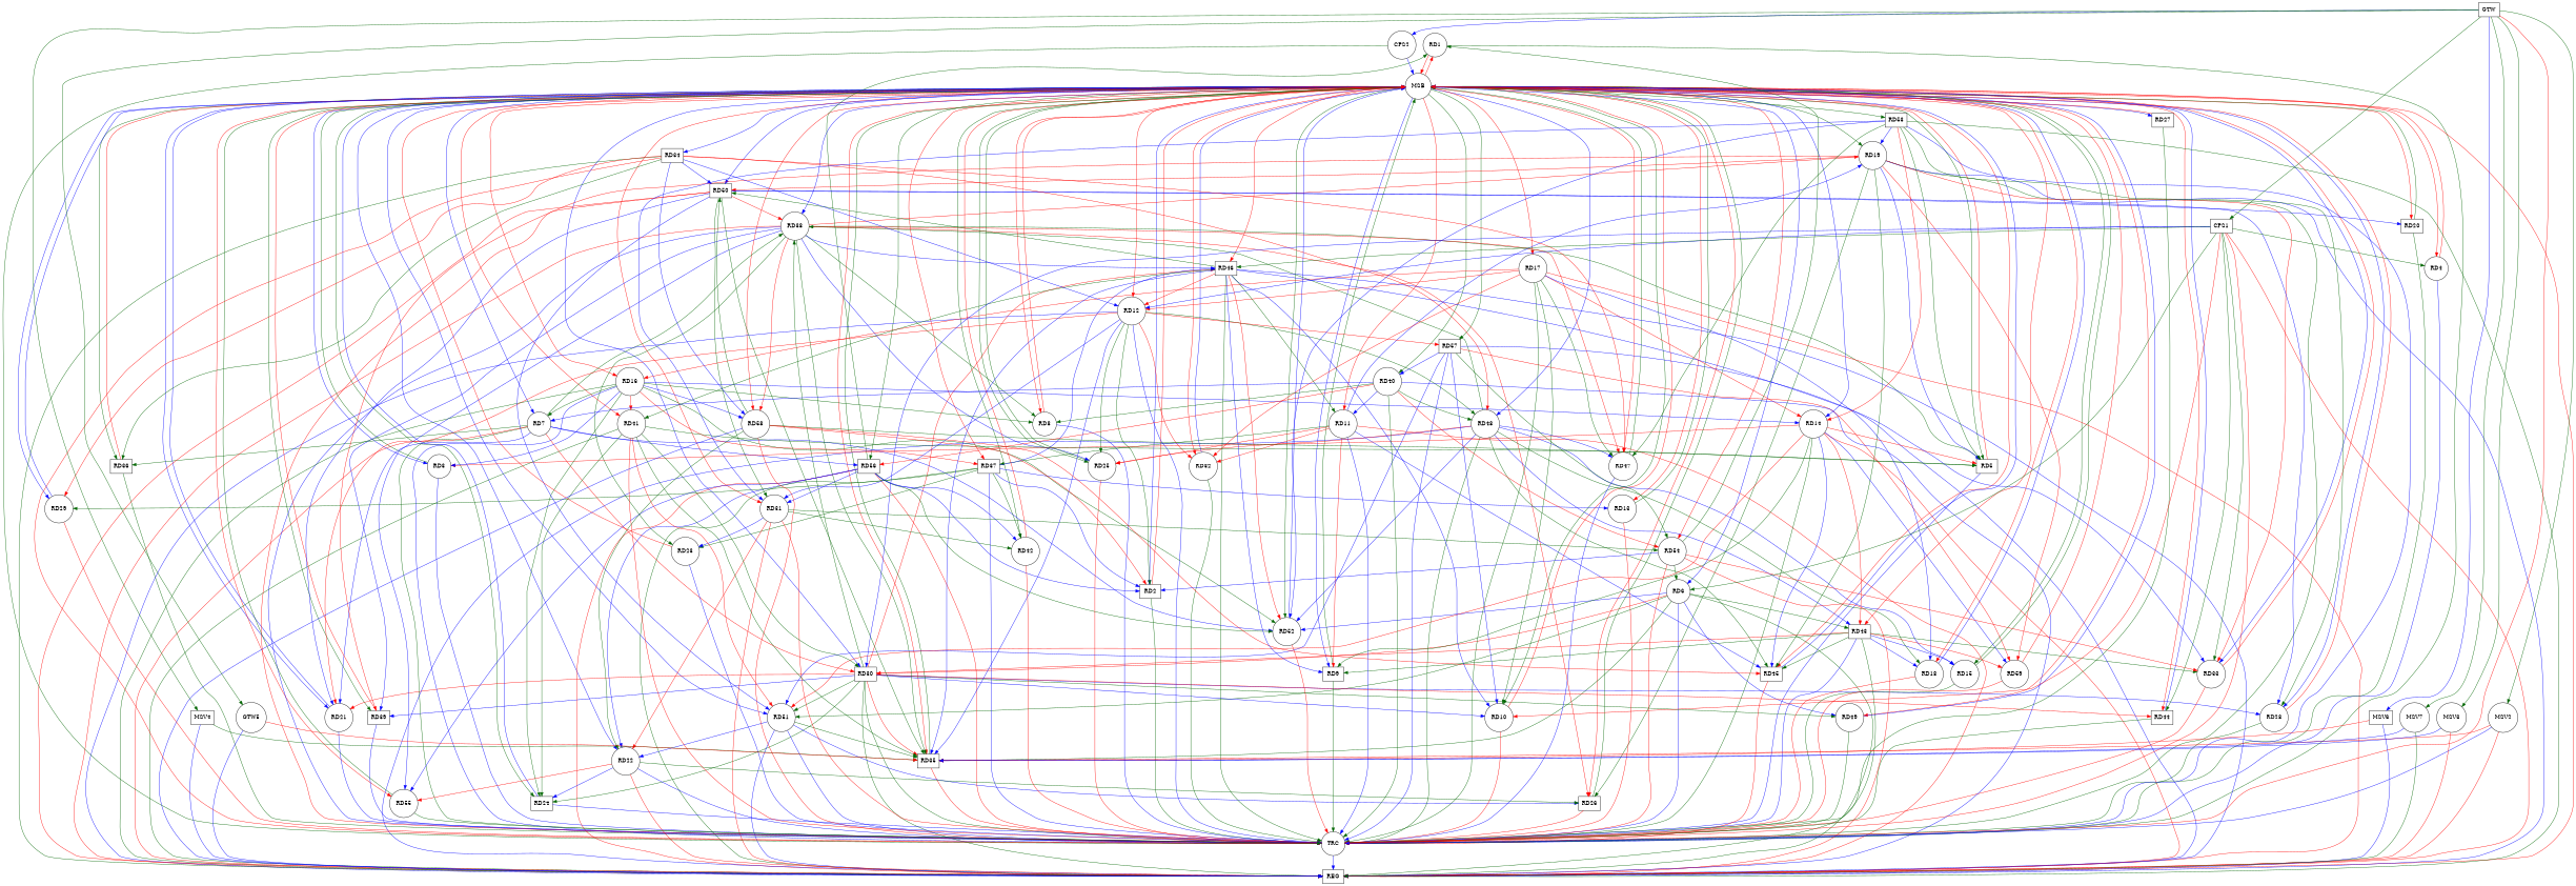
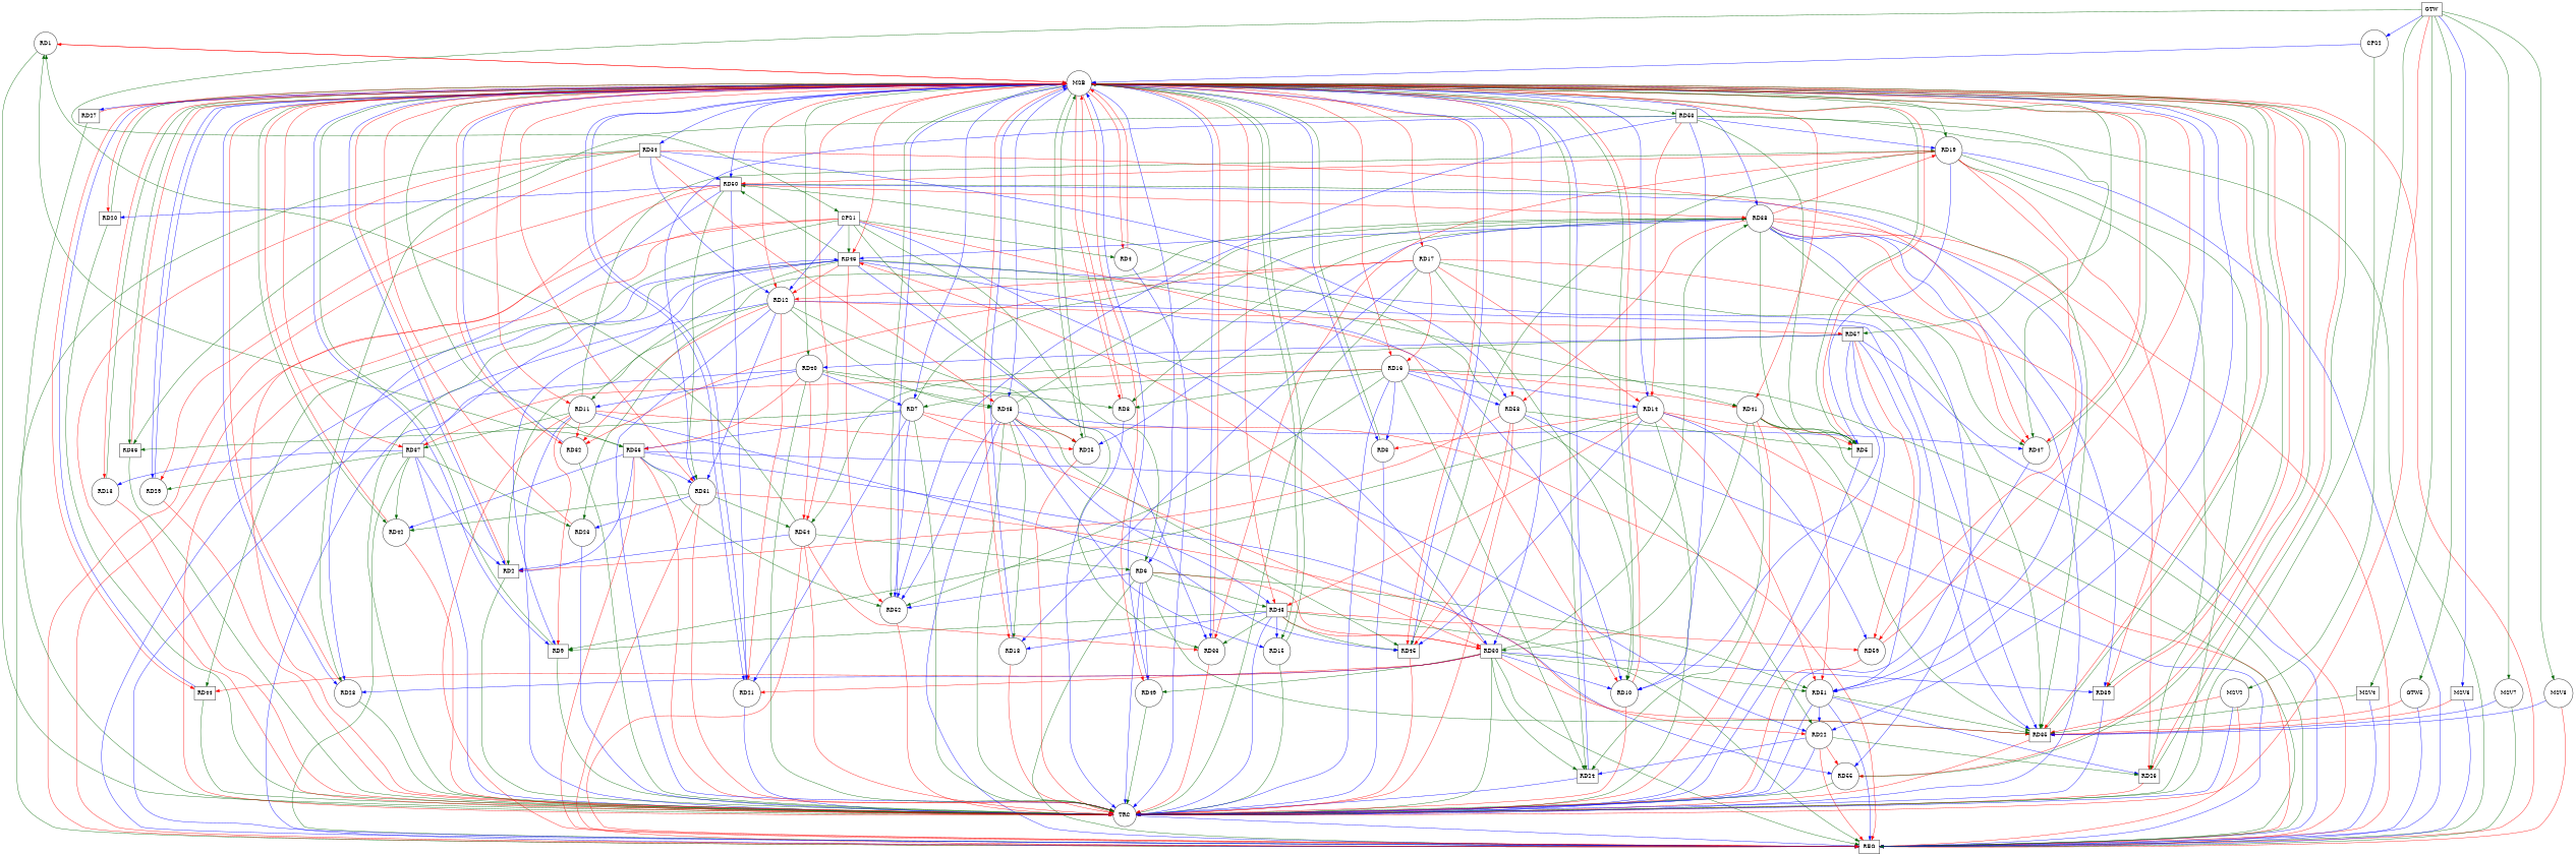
  strict digraph {
    node [shape=circle]
    edge [color=darkgreen]
    n1 [label=RD1]
    n2 [label=MSB]
    n3 [label=TRC]
    n4 [label=RD2 shape=box]
    n5 [label=RD3]
    n6 [label=RD4]
    n7 [label=RD5 shape=box]
    n8 [label=RD6]
    n9 [label=RD30 shape=box]
    n10 [label=RD35 shape=box]
    n11 [label=RD43 shape=box]
    n12 [label=RD49]
    n13 [label=RD51]
    n14 [label=RD52]
    n15 [label=REG shape=box]
    n16 [label=RD7]
    n17 [label=RD21]
    n18 [label=RD36 shape=box]
    n19 [label=RD38]
    n20 [label=RD56 shape=box]
    n21 [label=RD8]
    n22 [label=RD9 shape=box]
    n23 [label=RD10]
    n24 [label=RD11]
    n25 [label=RD19]
    n26 [label=RD25]
    n27 [label=RD32]
    n28 [label=RD37 shape=box]
    n29 [label=RD45 shape=box]
    n30 [label=RD12]
    n31 [label=RD31]
    n32 [label=RD48]
    n33 [label=RD57 shape=box]
    n34 [label=RD13]
    n35 [label=RD14]
    n36 [label=RD15]
    n37 [label=RD16]
    n38 [label=RD24 shape=box]
    n39 [label=RD41]
    n40 [label=RD58]
    n41 [label=RD17]
    n42 [label=RD18]
    n43 [label=RD47]
    n44 [label=RD26 shape=box]
    n45 [label=RD33]
    n46 [label=RD39 shape=box]
    n47 [label=RD50 shape=box]
    n48 [label=RD20 shape=box]
    n49 [label=RD22]
    n50 [label=RD55]
    n51 [label=RD27 shape=box]
    n52 [label=RD28]
    n53 [label=RD29]
    n54 [label=RD44 shape=box]
    n55 [label=RD46 shape=box]
    n56 [label=RD42]
    n57 [label=RD54]
    n58 [label=RD34 shape=box]
    n59 [label=RD40]
    n60 [label=RD53 shape=box]
    n61 [label=RD59]
    n62 [label=RD23]
    n63 [label=CPS1 shape=box]
    n64 [label=CPS2]
    n65 [label=GTW shape=box]
    n66 [label=MSV2]
    n67 [label=MSV3]
    n68 [label=MSV4 shape=box]
    n69 [label=GTW5]
    n70 [label=MSV6 shape=box]
    n71 [label=MSV7]
    n1 -> n2 [color=red]
    n1 -> n3
    n2 -> n1 [color=red]
    n2 -> n4 [color=blue]
    n2 -> n5 [color=blue]
    n2 -> n6 [color=red]
    n2 -> n7
    n2 -> n8 [color=blue]
    n2 -> n9 [color=blue]
    n2 -> n10 [color=red]
    n2 -> n11 [color=red]
    n2 -> n12 [color=red]
    n2 -> n13 [color=blue]
    n2 -> n14
    n2 -> n15 [color=red]
    n2 -> n16 [color=blue]
    n2 -> n17 [color=blue]
    n2 -> n18
    n2 -> n19 [color=blue]
    n2 -> n20
    n2 -> n21 [color=red]
    n2 -> n22 [color=blue]
    n2 -> n23
    n2 -> n24 [color=red]
    n2 -> n25
    n2 -> n26
    n2 -> n27 [color=red]
    n2 -> n28 [color=red]
    n2 -> n29 [color=red]
    n2 -> n30 [color=red]
    n2 -> n31 [color=red]
    n2 -> n32 [color=blue]
    n2 -> n33
    n2 -> n34 [color=red]
    n2 -> n35 [color=blue]
    n2 -> n36
    n2 -> n37 [color=red]
    n2 -> n38
    n2 -> n39 [color=red]
    n2 -> n40 [color=red]
    n2 -> n41 [color=red]
    n2 -> n42 [color=red]
    n2 -> n43 [color=red]
    n2 -> n44 [color=red]
    n2 -> n45 [color=blue]
    n2 -> n46
    n2 -> n47 [color=blue]
    n2 -> n48 [color=red]
    n2 -> n49 [color=blue]
    n2 -> n50 [color=red]
    n2 -> n51 [color=blue]
    n2 -> n52 [color=blue]
    n2 -> n53 [color=blue]
    n2 -> n54 [color=red]
    n2 -> n55 [color=red]
    n2 -> n56
    n2 -> n57 [color=red]
    n2 -> n58 [color=blue]
    n2 -> n59
    n2 -> n60
    n3 -> n15 [color=blue]
    n4 -> n2 [color=red]
    n4 -> n3
    n5 -> n2
    n5 -> n3 [color=blue]
    n6 -> n2 [color=red]
    n6 -> n3 [color=blue]
    n7 -> n2 [color=red]
    n7 -> n3 [color=blue]
    n8 -> n3 [color=blue]
    n8 -> n9 [color=red]
    n8 -> n10
    n8 -> n11
    n8 -> n12 [color=blue]
    n8 -> n13
    n8 -> n14 [color=blue]
    n8 -> n15
    n9 -> n3
    n9 -> n10 [color=red]
    n9 -> n12
    n9 -> n13
    n9 -> n15
    n9 -> n17 [color=red]
    n9 -> n19
    n9 -> n23 [color=blue]
    n9 -> n38
    n9 -> n46 [color=blue]
    n9 -> n52 [color=blue]
    n9 -> n54 [color=red]
    n9 -> n55 [color=red]
    n10 -> n2
    n10 -> n3 [color=red]
    n11 -> n3 [color=blue]
    n11 -> n9 [color=red]
    n11 -> n15
    n11 -> n22
    n11 -> n29
    n11 -> n36 [color=blue]
    n11 -> n42 [color=blue]
    n11 -> n45
    n11 -> n61 [color=red]
    n12 -> n2 [color=blue]
    n12 -> n3
    n13 -> n3 [color=blue]
    n13 -> n10
    n13 -> n15 [color=blue]
    n13 -> n44 [color=blue]
    n13 -> n49 [color=blue]
    n14 -> n2 [color=blue]
    n14 -> n3 [color=red]
    n16 -> n3
    n16 -> n9 [color=red]
    n16 -> n14 [color=blue]
    n16 -> n15 [color=red]
    n16 -> n17 [color=blue]
    n16 -> n18
    n16 -> n19
    n16 -> n20 [color=blue]
    n17 -> n2 [color=blue]
    n17 -> n3 [color=blue]
    n18 -> n2 [color=red]
    n18 -> n3
    n19 -> n3 [color=blue]
    n19 -> n7
    n19 -> n10
    n19 -> n15 [color=red]
    n19 -> n21
    n19 -> n25 [color=red]
    n19 -> n26 [color=blue]
    n19 -> n40 [color=red]
    n19 -> n43 [color=red]
    n19 -> n44 [color=red]
    n19 -> n46 [color=blue]
    n19 -> n50 [color=blue]
    n19 -> n55 [color=blue]
    n19 -> n62
    n20 -> n1
    n20 -> n3 [color=red]
    n20 -> n4 [color=blue]
    n20 -> n14
    n20 -> n15 [color=red]
    n20 -> n31 [color=blue]
    n20 -> n49 [color=blue]
    n20 -> n50 [color=blue]
    n20 -> n56 [color=blue]
    n21 -> n2 [color=red]
    n21 -> n3 [color=blue]
    n22 -> n2
    n22 -> n3
    n23 -> n2 [color=red]
    n23 -> n3 [color=red]
    n24 -> n3 [color=blue]
    n24 -> n15 [color=red]
    n24 -> n22 [color=red]
-   n24 -> n25 [color=blue]
+   n24 -> n25
    n24 -> n26 [color=red]
    n24 -> n27 [color=red]
    n24 -> n28
    n24 -> n29 [color=blue]
    n25 -> n3
    n25 -> n7 [color=blue]
    n25 -> n15 [color=blue]
    n25 -> n29
    n25 -> n44
    n25 -> n45 [color=red]
    n25 -> n46 [color=red]
    n25 -> n47 [color=red]
    n25 -> n61 [color=red]
    n26 -> n2
    n26 -> n3 [color=red]
    n27 -> n2 [color=blue]
    n27 -> n3
    n28 -> n3 [color=blue]
    n28 -> n4 [color=blue]
    n28 -> n15
    n28 -> n34 [color=blue]
    n28 -> n53
    n28 -> n55 [color=blue]
    n28 -> n56
    n28 -> n62
    n29 -> n2 [color=blue]
    n29 -> n3 [color=red]
    n30 -> n3 [color=blue]
    n30 -> n4
    n30 -> n10 [color=blue]
    n30 -> n15 [color=blue]
    n30 -> n17 [color=red]
    n30 -> n26
    n30 -> n27 [color=red]
    n30 -> n31 [color=blue]
    n30 -> n32
    n30 -> n33 [color=red]
    n31 -> n3 [color=red]
    n31 -> n15 [color=red]
    n31 -> n49 [color=red]
    n31 -> n56
    n31 -> n57
    n31 -> n62 [color=blue]
    n32 -> n3
    n32 -> n11 [color=blue]
    n32 -> n14 [color=blue]
    n32 -> n15 [color=blue]
    n32 -> n19
    n32 -> n26 [color=red]
    n32 -> n29
    n32 -> n36 [color=blue]
    n32 -> n42
    n32 -> n43 [color=blue]
    n33 -> n3 [color=blue]
    n33 -> n13 [color=blue]
    n33 -> n15 [color=blue]
    n33 -> n23 [color=blue]
    n33 -> n57
    n33 -> n59 [color=blue]
    n33 -> n61 [color=red]
    n34 -> n2
    n34 -> n3 [color=red]
    n35 -> n3
    n35 -> n5 [color=red]
    n35 -> n7 [color=red]
    n35 -> n11 [color=red]
    n35 -> n13 [color=red]
    n35 -> n15 [color=red]
    n35 -> n22
    n35 -> n29 [color=blue]
    n35 -> n61 [color=blue]
    n36 -> n2
    n36 -> n3
    n37 -> n3 [color=blue]
    n37 -> n5 [color=blue]
    n37 -> n14
    n37 -> n15
    n37 -> n16
    n37 -> n21
    n37 -> n28 [color=red]
    n37 -> n35 [color=blue]
    n37 -> n38
    n37 -> n39 [color=red]
    n37 -> n40 [color=blue]
    n38 -> n2 [color=blue]
    n38 -> n3 [color=blue]
    n39 -> n3 [color=red]
    n39 -> n7
    n39 -> n9
    n39 -> n10
    n39 -> n13 [color=red]
    n39 -> n15
    n39 -> n38
    n40 -> n3 [color=red]
    n40 -> n4 [color=red]
    n40 -> n7
    n40 -> n15 [color=blue]
    n40 -> n29 [color=red]
    n40 -> n47
    n40 -> n49
    n41 -> n3
    n41 -> n15 [color=red]
    n41 -> n23
    n41 -> n27 [color=red]
    n41 -> n30 [color=red]
    n41 -> n35 [color=red]
    n41 -> n37 [color=red]
    n41 -> n42 [color=blue]
    n41 -> n43
    n42 -> n2 [color=blue]
    n42 -> n3 [color=red]
    n43 -> n2
    n43 -> n3 [color=blue]
    n44 -> n2
    n44 -> n3 [color=red]
    n45 -> n2 [color=red]
    n45 -> n3 [color=red]
    n46 -> n2 [color=red]
    n46 -> n3 [color=blue]
    n47 -> n3 [color=red]
    n47 -> n10
    n47 -> n13 [color=blue]
    n47 -> n15 [color=red]
    n47 -> n17 [color=blue]
    n47 -> n19 [color=red]
    n47 -> n31
    n47 -> n48 [color=blue]
    n47 -> n52 [color=blue]
    n48 -> n2
    n48 -> n3
    n49 -> n3 [color=blue]
    n49 -> n15 [color=red]
    n49 -> n38 [color=blue]
    n49 -> n44
    n49 -> n50 [color=red]
    n50 -> n2
    n50 -> n3
    n51 -> n2 [color=red]
    n51 -> n3
    n52 -> n2 [color=red]
    n52 -> n3
    n53 -> n2 [color=blue]
    n53 -> n3 [color=red]
    n54 -> n2 [color=blue]
    n54 -> n3
    n55 -> n3
    n55 -> n10 [color=blue]
    n55 -> n14 [color=red]
    n55 -> n15 [color=blue]
    n55 -> n22 [color=blue]
    n55 -> n23 [color=blue]
    n55 -> n24
    n55 -> n30 [color=red]
    n55 -> n39
    n55 -> n45 [color=blue]
    n55 -> n47
    n56 -> n2 [color=red]
    n56 -> n3 [color=red]
    n57 -> n1
    n57 -> n3 [color=red]
    n57 -> n4 [color=blue]
    n57 -> n8
    n57 -> n15 [color=red]
    n57 -> n45 [color=red]
    n58 -> n3 [color=red]
    n58 -> n15
    n58 -> n18
    n58 -> n30 [color=blue]
    n58 -> n32 [color=red]
    n58 -> n40 [color=blue]
    n58 -> n43 [color=red]
    n58 -> n47 [color=blue]
    n58 -> n53 [color=red]
    n59 -> n3
    n59 -> n15 [color=blue]
    n59 -> n16 [color=blue]
    n59 -> n20 [color=red]
    n59 -> n21
    n59 -> n24 [color=blue]
    n59 -> n32
    n59 -> n57 [color=red]
-   n60 -> n3 [color=blue]
+   n60 -> n23 [color=blue]
    n60 -> n7
    n60 -> n14 [color=blue]
    n60 -> n15
    n60 -> n25 [color=blue]
    n60 -> n31 [color=blue]
    n60 -> n35 [color=red]
    n60 -> n43
    n60 -> n52
    n61 -> n2 [color=red]
    n61 -> n3 [color=red]
    n62 -> n2 [color=red]
    n62 -> n3 [color=blue]
    n63 -> n3 [color=red]
    n63 -> n6
    n63 -> n8
    n63 -> n9 [color=blue]
    n63 -> n15 [color=red]
    n63 -> n23 [color=red]
    n63 -> n30 [color=blue]
    n63 -> n45
    n63 -> n54
    n63 -> n55
    n64 -> n2 [color=blue]
    n64 -> n3
    n65 -> n3 [color=red]
    n65 -> n63
    n65 -> n64 [color=blue]
    n65 -> n66
    n65 -> n67
    n65 -> n68
    n65 -> n69
    n65 -> n70 [color=blue]
    n65 -> n71
    n66 -> n3 [color=blue]
    n66 -> n10 [color=red]
    n66 -> n15 [color=red]
    n67 -> n10 [color=blue]
    n67 -> n15 [color=red]
    n68 -> n10
    n68 -> n15 [color=blue]
    n69 -> n10 [color=red]
    n69 -> n15 [color=blue]
    n70 -> n10 [color=red]
    n70 -> n15 [color=blue]
    n71 -> n10 [color=blue]
    n71 -> n15
  }
